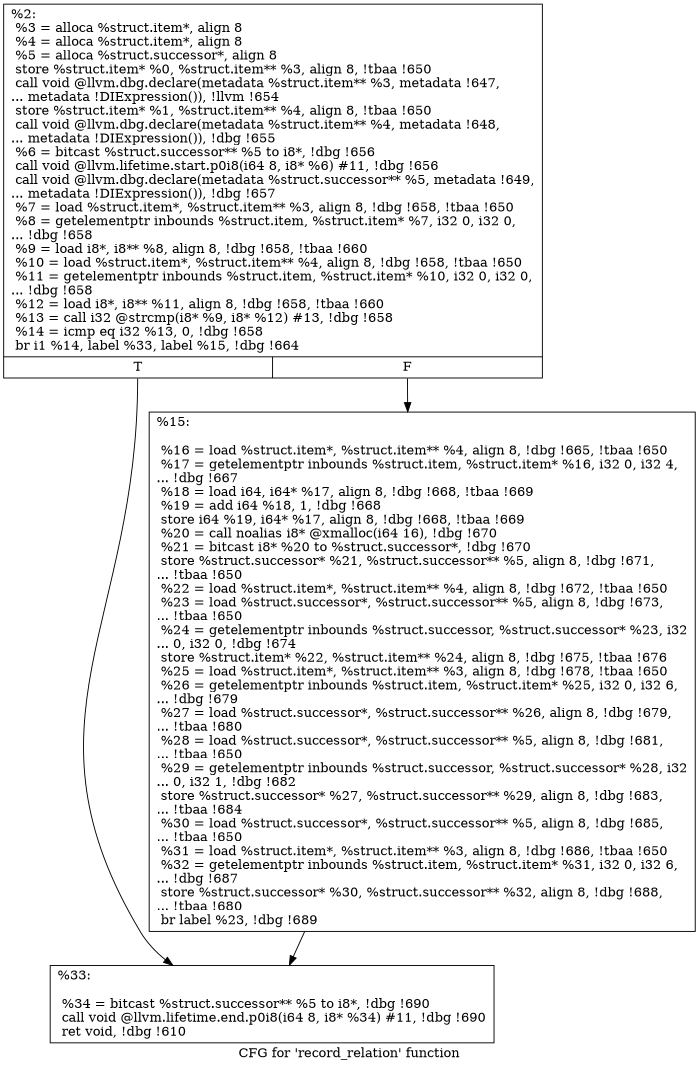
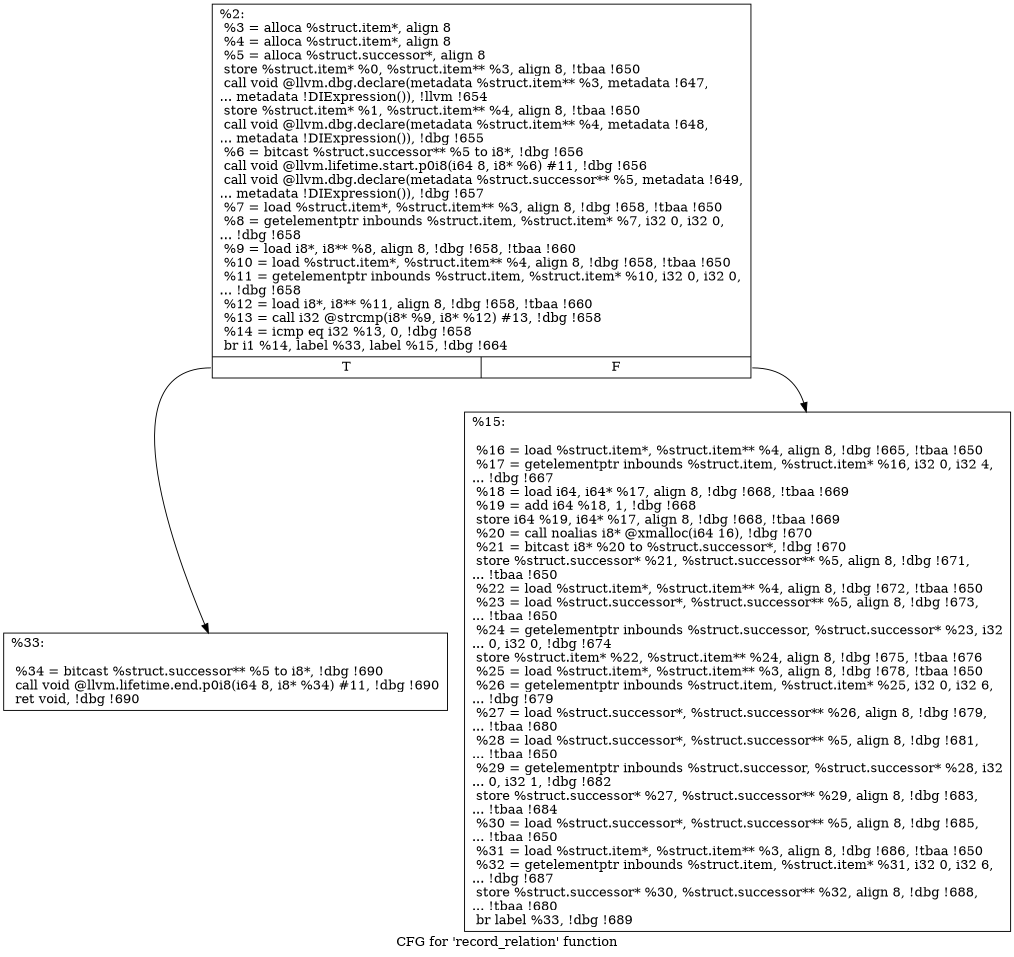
  digraph {
    label="CFG for 'record_relation' function"
    node [shape=record]
    n1 [label="{%2:\l  %3 = alloca %struct.item*, align 8\l  %4 = alloca %struct.item*, align 8\l  %5 = alloca %struct.successor*, align 8\l  store %struct.item* %0, %struct.item** %3, align 8, !tbaa !650\l  call void @llvm.dbg.declare(metadata %struct.item** %3, metadata !647,\l... metadata !DIExpression()), !llvm !654\l  store %struct.item* %1, %struct.item** %4, align 8, !tbaa !650\l  call void @llvm.dbg.declare(metadata %struct.item** %4, metadata !648,\l... metadata !DIExpression()), !dbg !655\l  %6 = bitcast %struct.successor** %5 to i8*, !dbg !656\l  call void @llvm.lifetime.start.p0i8(i64 8, i8* %6) #11, !dbg !656\l  call void @llvm.dbg.declare(metadata %struct.successor** %5, metadata !649,\l... metadata !DIExpression()), !dbg !657\l  %7 = load %struct.item*, %struct.item** %3, align 8, !dbg !658, !tbaa !650\l  %8 = getelementptr inbounds %struct.item, %struct.item* %7, i32 0, i32 0,\l... !dbg !658\l  %9 = load i8*, i8** %8, align 8, !dbg !658, !tbaa !660\l  %10 = load %struct.item*, %struct.item** %4, align 8, !dbg !658, !tbaa !650\l  %11 = getelementptr inbounds %struct.item, %struct.item* %10, i32 0, i32 0,\l... !dbg !658\l  %12 = load i8*, i8** %11, align 8, !dbg !658, !tbaa !660\l  %13 = call i32 @strcmp(i8* %9, i8* %12) #13, !dbg !658\l  %14 = icmp eq i32 %13, 0, !dbg !658\l  br i1 %14, label %33, label %15, !dbg !664\l|{<s0>T|<s1>F}}"]
-   n2 [label="{%33:\l\l  %34 = bitcast %struct.successor** %5 to i8*, !dbg !690\l  call void @llvm.lifetime.end.p0i8(i64 8, i8* %34) #11, !dbg !690\l  ret void, !dbg !610\l}"]
-   n3 [label="{%15:\l\l  %16 = load %struct.item*, %struct.item** %4, align 8, !dbg !665, !tbaa !650\l  %17 = getelementptr inbounds %struct.item, %struct.item* %16, i32 0, i32 4,\l... !dbg !667\l  %18 = load i64, i64* %17, align 8, !dbg !668, !tbaa !669\l  %19 = add i64 %18, 1, !dbg !668\l  store i64 %19, i64* %17, align 8, !dbg !668, !tbaa !669\l  %20 = call noalias i8* @xmalloc(i64 16), !dbg !670\l  %21 = bitcast i8* %20 to %struct.successor*, !dbg !670\l  store %struct.successor* %21, %struct.successor** %5, align 8, !dbg !671,\l... !tbaa !650\l  %22 = load %struct.item*, %struct.item** %4, align 8, !dbg !672, !tbaa !650\l  %23 = load %struct.successor*, %struct.successor** %5, align 8, !dbg !673,\l... !tbaa !650\l  %24 = getelementptr inbounds %struct.successor, %struct.successor* %23, i32\l... 0, i32 0, !dbg !674\l  store %struct.item* %22, %struct.item** %24, align 8, !dbg !675, !tbaa !676\l  %25 = load %struct.item*, %struct.item** %3, align 8, !dbg !678, !tbaa !650\l  %26 = getelementptr inbounds %struct.item, %struct.item* %25, i32 0, i32 6,\l... !dbg !679\l  %27 = load %struct.successor*, %struct.successor** %26, align 8, !dbg !679,\l... !tbaa !680\l  %28 = load %struct.successor*, %struct.successor** %5, align 8, !dbg !681,\l... !tbaa !650\l  %29 = getelementptr inbounds %struct.successor, %struct.successor* %28, i32\l... 0, i32 1, !dbg !682\l  store %struct.successor* %27, %struct.successor** %29, align 8, !dbg !683,\l... !tbaa !684\l  %30 = load %struct.successor*, %struct.successor** %5, align 8, !dbg !685,\l... !tbaa !650\l  %31 = load %struct.item*, %struct.item** %3, align 8, !dbg !686, !tbaa !650\l  %32 = getelementptr inbounds %struct.item, %struct.item* %31, i32 0, i32 6,\l... !dbg !687\l  store %struct.successor* %30, %struct.successor** %32, align 8, !dbg !688,\l... !tbaa !680\l  br label %23, !dbg !689\l}"]
+   n2 [label="{%33:\l\l  %34 = bitcast %struct.successor** %5 to i8*, !dbg !690\l  call void @llvm.lifetime.end.p0i8(i64 8, i8* %34) #11, !dbg !690\l  ret void, !dbg !690\l}"]
+   n3 [label="{%15:\l\l  %16 = load %struct.item*, %struct.item** %4, align 8, !dbg !665, !tbaa !650\l  %17 = getelementptr inbounds %struct.item, %struct.item* %16, i32 0, i32 4,\l... !dbg !667\l  %18 = load i64, i64* %17, align 8, !dbg !668, !tbaa !669\l  %19 = add i64 %18, 1, !dbg !668\l  store i64 %19, i64* %17, align 8, !dbg !668, !tbaa !669\l  %20 = call noalias i8* @xmalloc(i64 16), !dbg !670\l  %21 = bitcast i8* %20 to %struct.successor*, !dbg !670\l  store %struct.successor* %21, %struct.successor** %5, align 8, !dbg !671,\l... !tbaa !650\l  %22 = load %struct.item*, %struct.item** %4, align 8, !dbg !672, !tbaa !650\l  %23 = load %struct.successor*, %struct.successor** %5, align 8, !dbg !673,\l... !tbaa !650\l  %24 = getelementptr inbounds %struct.successor, %struct.successor* %23, i32\l... 0, i32 0, !dbg !674\l  store %struct.item* %22, %struct.item** %24, align 8, !dbg !675, !tbaa !676\l  %25 = load %struct.item*, %struct.item** %3, align 8, !dbg !678, !tbaa !650\l  %26 = getelementptr inbounds %struct.item, %struct.item* %25, i32 0, i32 6,\l... !dbg !679\l  %27 = load %struct.successor*, %struct.successor** %26, align 8, !dbg !679,\l... !tbaa !680\l  %28 = load %struct.successor*, %struct.successor** %5, align 8, !dbg !681,\l... !tbaa !650\l  %29 = getelementptr inbounds %struct.successor, %struct.successor* %28, i32\l... 0, i32 1, !dbg !682\l  store %struct.successor* %27, %struct.successor** %29, align 8, !dbg !683,\l... !tbaa !684\l  %30 = load %struct.successor*, %struct.successor** %5, align 8, !dbg !685,\l... !tbaa !650\l  %31 = load %struct.item*, %struct.item** %3, align 8, !dbg !686, !tbaa !650\l  %32 = getelementptr inbounds %struct.item, %struct.item* %31, i32 0, i32 6,\l... !dbg !687\l  store %struct.successor* %30, %struct.successor** %32, align 8, !dbg !688,\l... !tbaa !680\l  br label %33, !dbg !689\l}"]
    n1 -> n2 [tailport=s0]
    n1 -> n3 [tailport=s1]
-   n3 -> n2
  }
